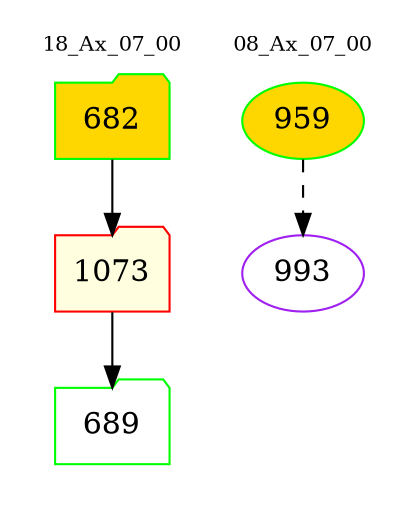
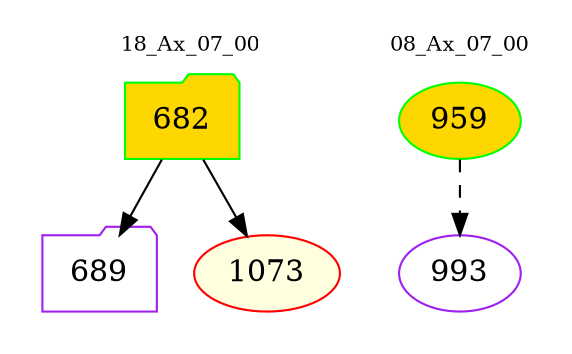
  digraph {
    node [color=green fillcolor=gold shape=ellipse style=filled]
    edge [color=black style=solid]
    n1 [label=682 shape=folder]
-   n2 [fillcolor=white label=689 shape=folder]
-   n3 [color=red fillcolor=lightyellow label=1073 shape=folder]
+   n2 [color=purple fillcolor=white label=689 shape=folder]
+   n3 [color=red fillcolor=lightyellow label=1073]
    n4 [label=959]
    n5 [color=purple fillcolor=white label=993]
    subgraph cluster_1 {
      color=white
      fontsize=10
      label="18_Ax_07_00"
      n1
      n2
      n3
    }
    subgraph cluster_2 {
      color=white
      fontsize=10
      label="08_Ax_07_00"
      n4
      n5
    }
-   n3 -> n2
+   n1 -> n2
    n1 -> n3
    n4 -> n5 [style=dashed]
  }
